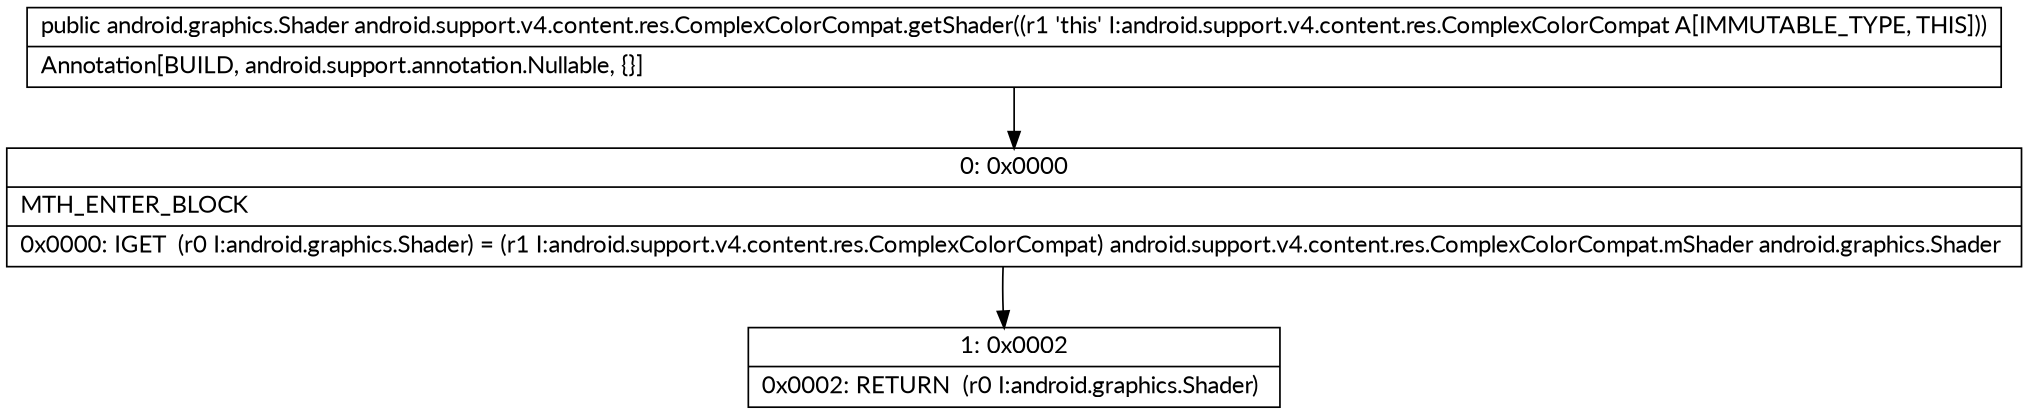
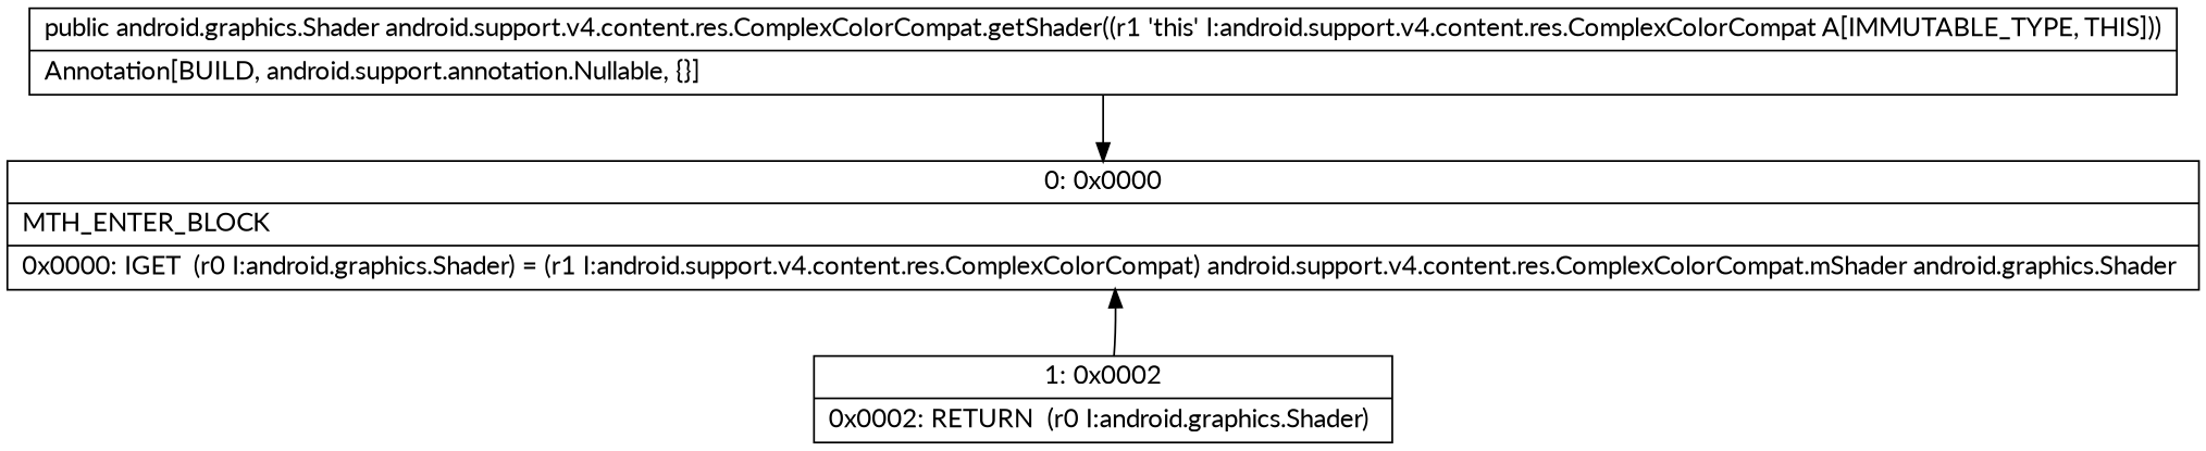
  digraph {
    fontname=Lato
    node [shape=record fontname=Lato]
    edge [fontname=Lato]
    n1 [label="{0\:\ 0x0000|MTH_ENTER_BLOCK\l|0x0000: IGET  (r0 I:android.graphics.Shader) = (r1 I:android.support.v4.content.res.ComplexColorCompat) android.support.v4.content.res.ComplexColorCompat.mShader android.graphics.Shader \l}"]
    n2 [label="{1\:\ 0x0002|0x0002: RETURN  (r0 I:android.graphics.Shader) \l}"]
    n3 [label="{public android.graphics.Shader android.support.v4.content.res.ComplexColorCompat.getShader((r1 'this' I:android.support.v4.content.res.ComplexColorCompat A[IMMUTABLE_TYPE, THIS]))  | Annotation[BUILD, android.support.annotation.Nullable, \{\}]\l}"]
-   n1 -> n2
+   n2 -> n1
    n3 -> n1
  }
